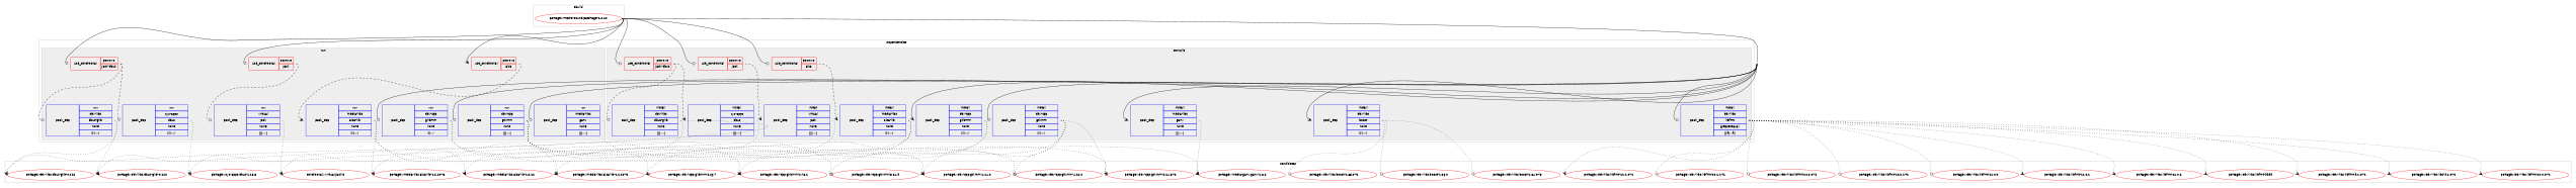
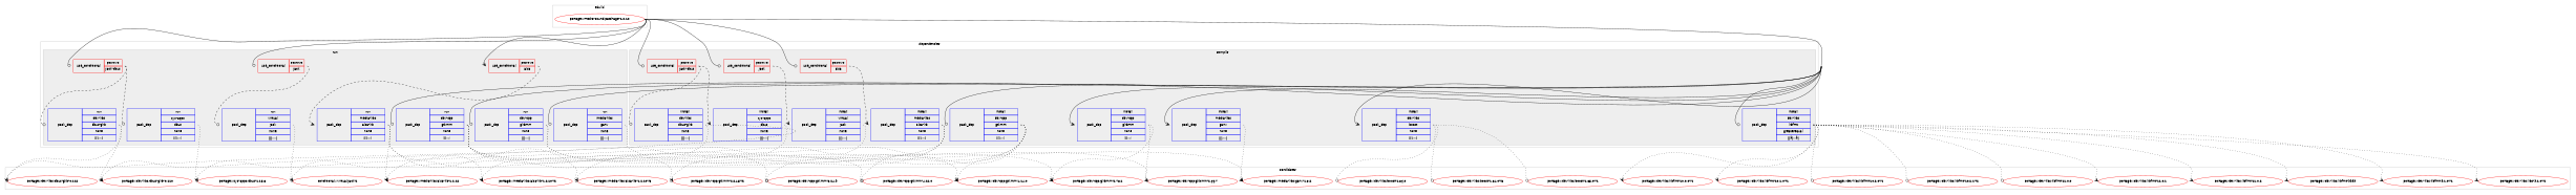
  digraph {
    compound=true
    concentrate=true
    fontname=Helvetica
    fontsize=10
    newrank=true
    rankdir=TB
    ranksep=1.5
    node [color=red fontname=Helvetica fontsize=10]
    edge [arrowhead=vee headport=w style=dotted tailport=e weight=100]
    n1 [label="portage://media-sound/patchage-1.0.10" width=4]
    n2 [color=blue label=<<TABLE BORDER="0" CELLBORDER="1" CELLSPACING="0" CELLPADDING="4" WIDTH="220"><TR><TD ROWSPAN="6" CELLPADDING="30">pack_dep</TD></TR><TR><TD WIDTH="110">install</TD></TR><TR><TD>media-libs</TD></TR><TR><TD>alsa-lib</TD></TR><TR><TD>none</TD></TR><TR><TD>[[],,,,]</TD></TR></TABLE>> shape=none]
    n3 [label=<<TABLE BORDER="0" CELLBORDER="1" CELLSPACING="0" CELLPADDING="4"><TR><TD ROWSPAN="3" CELLPADDING="10">use_conditional</TD></TR><TR><TD>positive</TD></TR><TR><TD>alsa</TD></TR></TABLE>> shape=none]
    n4 [color=blue label=<<TABLE BORDER="0" CELLBORDER="1" CELLSPACING="0" CELLPADDING="4" WIDTH="220"><TR><TD ROWSPAN="6" CELLPADDING="30">pack_dep</TD></TR><TR><TD WIDTH="110">install</TD></TR><TR><TD>virtual</TD></TR><TR><TD>jack</TD></TR><TR><TD>none</TD></TR><TR><TD>[[],,,,]</TD></TR></TABLE>> shape=none]
    n5 [label=<<TABLE BORDER="0" CELLBORDER="1" CELLSPACING="0" CELLPADDING="4"><TR><TD ROWSPAN="3" CELLPADDING="10">use_conditional</TD></TR><TR><TD>positive</TD></TR><TR><TD>jack</TD></TR></TABLE>> shape=none]
    n6 [color=blue label=<<TABLE BORDER="0" CELLBORDER="1" CELLSPACING="0" CELLPADDING="4" WIDTH="220"><TR><TD ROWSPAN="6" CELLPADDING="30">pack_dep</TD></TR><TR><TD WIDTH="110">install</TD></TR><TR><TD>dev-libs</TD></TR><TR><TD>dbus-glib</TD></TR><TR><TD>none</TD></TR><TR><TD>[[],,,,]</TD></TR></TABLE>> shape=none]
    n7 [color=blue label=<<TABLE BORDER="0" CELLBORDER="1" CELLSPACING="0" CELLPADDING="4" WIDTH="220"><TR><TD ROWSPAN="6" CELLPADDING="30">pack_dep</TD></TR><TR><TD WIDTH="110">install</TD></TR><TR><TD>sys-apps</TD></TR><TR><TD>dbus</TD></TR><TR><TD>none</TD></TR><TR><TD>[[],,,,]</TD></TR></TABLE>> shape=none]
    n8 [label=<<TABLE BORDER="0" CELLBORDER="1" CELLSPACING="0" CELLPADDING="4"><TR><TD ROWSPAN="3" CELLPADDING="10">use_conditional</TD></TR><TR><TD>positive</TD></TR><TR><TD>jack-dbus</TD></TR></TABLE>> shape=none]
    n9 [color=blue label=<<TABLE BORDER="0" CELLBORDER="1" CELLSPACING="0" CELLPADDING="4" WIDTH="220"><TR><TD ROWSPAN="6" CELLPADDING="30">pack_dep</TD></TR><TR><TD WIDTH="110">install</TD></TR><TR><TD>dev-cpp</TD></TR><TR><TD>glibmm</TD></TR><TR><TD>none</TD></TR><TR><TD>[[],,,,]</TD></TR></TABLE>> shape=none]
    n10 [color=blue label=<<TABLE BORDER="0" CELLBORDER="1" CELLSPACING="0" CELLPADDING="4" WIDTH="220"><TR><TD ROWSPAN="6" CELLPADDING="30">pack_dep</TD></TR><TR><TD WIDTH="110">install</TD></TR><TR><TD>dev-cpp</TD></TR><TR><TD>gtkmm</TD></TR><TR><TD>none</TD></TR><TR><TD>[[],,,,]</TD></TR></TABLE>> shape=none]
    n11 [color=blue label=<<TABLE BORDER="0" CELLBORDER="1" CELLSPACING="0" CELLPADDING="4" WIDTH="220"><TR><TD ROWSPAN="6" CELLPADDING="30">pack_dep</TD></TR><TR><TD WIDTH="110">install</TD></TR><TR><TD>dev-libs</TD></TR><TR><TD>boost</TD></TR><TR><TD>none</TD></TR><TR><TD>[[],,,,]</TD></TR></TABLE>> shape=none]
    n12 [color=blue label=<<TABLE BORDER="0" CELLBORDER="1" CELLSPACING="0" CELLPADDING="4" WIDTH="220"><TR><TD ROWSPAN="6" CELLPADDING="30">pack_dep</TD></TR><TR><TD WIDTH="110">install</TD></TR><TR><TD>dev-libs</TD></TR><TR><TD>libfmt</TD></TR><TR><TD>greaterequal</TD></TR><TR><TD>[[9],,,9]</TD></TR></TABLE>> shape=none]
    n13 [color=blue label=<<TABLE BORDER="0" CELLBORDER="1" CELLSPACING="0" CELLPADDING="4" WIDTH="220"><TR><TD ROWSPAN="6" CELLPADDING="30">pack_dep</TD></TR><TR><TD WIDTH="110">install</TD></TR><TR><TD>media-libs</TD></TR><TR><TD>ganv</TD></TR><TR><TD>none</TD></TR><TR><TD>[[],,,,]</TD></TR></TABLE>> shape=none]
    n14 [color=blue label=<<TABLE BORDER="0" CELLBORDER="1" CELLSPACING="0" CELLPADDING="4" WIDTH="220"><TR><TD ROWSPAN="6" CELLPADDING="30">pack_dep</TD></TR><TR><TD WIDTH="110">run</TD></TR><TR><TD>dev-cpp</TD></TR><TR><TD>glibmm</TD></TR><TR><TD>none</TD></TR><TR><TD>[[],,,,]</TD></TR></TABLE>> shape=none]
    n15 [color=blue label=<<TABLE BORDER="0" CELLBORDER="1" CELLSPACING="0" CELLPADDING="4" WIDTH="220"><TR><TD ROWSPAN="6" CELLPADDING="30">pack_dep</TD></TR><TR><TD WIDTH="110">run</TD></TR><TR><TD>media-libs</TD></TR><TR><TD>alsa-lib</TD></TR><TR><TD>none</TD></TR><TR><TD>[[],,,,]</TD></TR></TABLE>> shape=none]
    n16 [label=<<TABLE BORDER="0" CELLBORDER="1" CELLSPACING="0" CELLPADDING="4"><TR><TD ROWSPAN="3" CELLPADDING="10">use_conditional</TD></TR><TR><TD>positive</TD></TR><TR><TD>alsa</TD></TR></TABLE>> shape=none]
    n17 [color=blue label=<<TABLE BORDER="0" CELLBORDER="1" CELLSPACING="0" CELLPADDING="4" WIDTH="220"><TR><TD ROWSPAN="6" CELLPADDING="30">pack_dep</TD></TR><TR><TD WIDTH="110">run</TD></TR><TR><TD>virtual</TD></TR><TR><TD>jack</TD></TR><TR><TD>none</TD></TR><TR><TD>[[],,,,]</TD></TR></TABLE>> shape=none]
    n18 [label=<<TABLE BORDER="0" CELLBORDER="1" CELLSPACING="0" CELLPADDING="4"><TR><TD ROWSPAN="3" CELLPADDING="10">use_conditional</TD></TR><TR><TD>positive</TD></TR><TR><TD>jack</TD></TR></TABLE>> shape=none]
    n19 [color=blue label=<<TABLE BORDER="0" CELLBORDER="1" CELLSPACING="0" CELLPADDING="4" WIDTH="220"><TR><TD ROWSPAN="6" CELLPADDING="30">pack_dep</TD></TR><TR><TD WIDTH="110">run</TD></TR><TR><TD>media-libs</TD></TR><TR><TD>ganv</TD></TR><TR><TD>none</TD></TR><TR><TD>[[],,,,]</TD></TR></TABLE>> shape=none]
    n20 [color=blue label=<<TABLE BORDER="0" CELLBORDER="1" CELLSPACING="0" CELLPADDING="4" WIDTH="220"><TR><TD ROWSPAN="6" CELLPADDING="30">pack_dep</TD></TR><TR><TD WIDTH="110">run</TD></TR><TR><TD>dev-libs</TD></TR><TR><TD>dbus-glib</TD></TR><TR><TD>none</TD></TR><TR><TD>[[],,,,]</TD></TR></TABLE>> shape=none]
    n21 [color=blue label=<<TABLE BORDER="0" CELLBORDER="1" CELLSPACING="0" CELLPADDING="4" WIDTH="220"><TR><TD ROWSPAN="6" CELLPADDING="30">pack_dep</TD></TR><TR><TD WIDTH="110">run</TD></TR><TR><TD>sys-apps</TD></TR><TR><TD>dbus</TD></TR><TR><TD>none</TD></TR><TR><TD>[[],,,,]</TD></TR></TABLE>> shape=none]
    n22 [label=<<TABLE BORDER="0" CELLBORDER="1" CELLSPACING="0" CELLPADDING="4"><TR><TD ROWSPAN="3" CELLPADDING="10">use_conditional</TD></TR><TR><TD>positive</TD></TR><TR><TD>jack-dbus</TD></TR></TABLE>> shape=none]
    n23 [color=blue label=<<TABLE BORDER="0" CELLBORDER="1" CELLSPACING="0" CELLPADDING="4" WIDTH="220"><TR><TD ROWSPAN="6" CELLPADDING="30">pack_dep</TD></TR><TR><TD WIDTH="110">run</TD></TR><TR><TD>dev-cpp</TD></TR><TR><TD>gtkmm</TD></TR><TR><TD>none</TD></TR><TR><TD>[[],,,,]</TD></TR></TABLE>> shape=none]
    n24 [label="portage://media-libs/alsa-lib-1.2.12" width=4]
    n25 [label="portage://media-libs/alsa-lib-1.2.10-r3" width=4]
    n26 [label="portage://media-libs/alsa-lib-1.2.10-r2" width=4]
    n27 [label="conditional://virtual/jack-2" width=4]
    n28 [label="portage://dev-libs/dbus-glib-0.112" width=4]
    n29 [label="portage://dev-libs/dbus-glib-0.110" width=4]
    n30 [label="portage://sys-apps/dbus-1.15.8" width=4]
    n31 [label="portage://dev-cpp/glibmm-2.78.1" width=4]
    n32 [label="portage://dev-cpp/glibmm-2.66.7" width=4]
    n33 [label="portage://dev-cpp/gtkmm-4.14.0" width=4]
    n34 [label="portage://dev-cpp/gtkmm-4.12.0" width=4]
    n35 [label="portage://dev-cpp/gtkmm-3.24.9" width=4]
    n36 [label="portage://dev-cpp/gtkmm-2.24.5-r2" width=4]
    n37 [label="portage://dev-libs/boost-1.86.0" width=4]
    n38 [label="portage://dev-libs/boost-1.85.0-r1" width=4]
    n39 [label="portage://dev-libs/boost-1.84.0-r3" width=4]
    n40 [label="portage://dev-libs/libfmt-9999" width=4]
    n41 [label="portage://dev-libs/libfmt-11.0.2" width=4]
    n42 [label="portage://dev-libs/libfmt-11.0.1" width=4]
    n43 [label="portage://dev-libs/libfmt-11.0.0" width=4]
    n44 [label="portage://dev-libs/libfmt-10.2.1-r2" width=4]
    n45 [label="portage://dev-libs/libfmt-10.2.0-r1" width=4]
-   n46 [label="portage://dev-libs/libfmt-10.1.1-r1" width=4]
    n47 [label="portage://dev-libs/libfmt-10.1.0-r1" width=4]
    n48 [label="portage://dev-libs/libfmt-10.0.0-r1" width=4]
    n49 [label="portage://dev-libs/libs-9.1.0-r2" width=4]
    n50 [label="portage://dev-libs/libfmt-9.1.0-r1" width=4]
-   n51 [label="portage://media-ganv/ganv-1.8.2" width=4]
+   n51 [label="portage://media-libs/ganv-1.8.2" width=4]
    subgraph cluster_1 {
      color=gray
      label=<<i>ebuild</i>>
      n1
    }
    subgraph cluster_2 {
      color=gray
      label=<<i>dependencies</i>>
      subgraph cluster_3 {
        color=gray
        fillcolor="#eeeeee"
        label=<<i>compile</i>>
        style=filled
        subgraph sub_4 {
          color=gray
          fillcolor="#eeeeee"
          label=<<i>compile</i>>
          style=filled
          n3
          subgraph sub_5 {
            color=gray
            fillcolor="#eeeeee"
            label=<<i>compile</i>>
            style=filled
            n2
          }
        }
        subgraph sub_6 {
          color=gray
          fillcolor="#eeeeee"
          label=<<i>compile</i>>
          style=filled
          n5
          subgraph sub_7 {
            color=gray
            fillcolor="#eeeeee"
            label=<<i>compile</i>>
            style=filled
            n4
          }
        }
        subgraph sub_8 {
          color=gray
          fillcolor="#eeeeee"
          label=<<i>compile</i>>
          style=filled
          n8
          subgraph sub_9 {
            color=gray
            fillcolor="#eeeeee"
            label=<<i>compile</i>>
            style=filled
            n6
          }
          subgraph sub_10 {
            color=gray
            fillcolor="#eeeeee"
            label=<<i>compile</i>>
            style=filled
            n7
          }
        }
        subgraph sub_11 {
          color=gray
          fillcolor="#eeeeee"
          label=<<i>compile</i>>
          style=filled
          n9
        }
        subgraph sub_12 {
          color=gray
          fillcolor="#eeeeee"
          label=<<i>compile</i>>
          style=filled
          n10
        }
        subgraph sub_13 {
          color=gray
          fillcolor="#eeeeee"
          label=<<i>compile</i>>
          style=filled
          n11
        }
        subgraph sub_14 {
          color=gray
          fillcolor="#eeeeee"
          label=<<i>compile</i>>
          style=filled
          n12
        }
        subgraph sub_15 {
          color=gray
          fillcolor="#eeeeee"
          label=<<i>compile</i>>
          style=filled
          n13
        }
      }
      subgraph cluster_16 {
        color=gray
        fillcolor="#eeeeee"
        label=<<i>compile and run</i>>
        style=filled
      }
      subgraph cluster_17 {
        color=gray
        fillcolor="#eeeeee"
        label=<<i>run</i>>
        style=filled
        subgraph sub_18 {
          color=gray
          fillcolor="#eeeeee"
          label=<<i>run</i>>
          style=filled
          n14
        }
        subgraph sub_19 {
          color=gray
          fillcolor="#eeeeee"
          label=<<i>run</i>>
          style=filled
          n16
          subgraph sub_20 {
            color=gray
            fillcolor="#eeeeee"
            label=<<i>run</i>>
            style=filled
            n15
          }
        }
        subgraph sub_21 {
          color=gray
          fillcolor="#eeeeee"
          label=<<i>run</i>>
          style=filled
          n18
          subgraph sub_22 {
            color=gray
            fillcolor="#eeeeee"
            label=<<i>run</i>>
            style=filled
            n17
          }
        }
        subgraph sub_23 {
          color=gray
          fillcolor="#eeeeee"
          label=<<i>run</i>>
          style=filled
          n19
        }
        subgraph sub_24 {
          color=gray
          fillcolor="#eeeeee"
          label=<<i>run</i>>
          style=filled
          n22
          subgraph sub_25 {
            color=gray
            fillcolor="#eeeeee"
            label=<<i>run</i>>
            style=filled
            n20
          }
          subgraph sub_26 {
            color=gray
            fillcolor="#eeeeee"
            label=<<i>run</i>>
            style=filled
            n21
          }
        }
        subgraph sub_27 {
          color=gray
          fillcolor="#eeeeee"
          label=<<i>run</i>>
          style=filled
          n23
        }
      }
    }
    subgraph cluster_28 {
      color=gray
      label=<<i>candidates</i>>
      rank=same
      subgraph sub_29 {
        color=black
        label=<<i>candidates</i>>
        nodesep=1
        rank=same
        n24
        n25
        n26
      }
      subgraph sub_30 {
        color=black
        label=<<i>candidates</i>>
        nodesep=1
        rank=same
        n27
      }
      subgraph sub_31 {
        color=black
        label=<<i>candidates</i>>
        nodesep=1
        rank=same
        n28
        n29
      }
      subgraph sub_32 {
        color=black
        label=<<i>candidates</i>>
        nodesep=1
        rank=same
        n30
      }
      subgraph sub_33 {
        color=black
        label=<<i>candidates</i>>
        nodesep=1
        rank=same
        n31
        n32
      }
      subgraph sub_34 {
        color=black
        label=<<i>candidates</i>>
        nodesep=1
        rank=same
        n33
        n34
        n35
        n36
      }
      subgraph sub_35 {
        color=black
        label=<<i>candidates</i>>
        nodesep=1
        rank=same
        n37
        n38
        n39
      }
      subgraph sub_36 {
        color=black
        label=<<i>candidates</i>>
        nodesep=1
        rank=same
        n40
        n41
        n42
        n43
        n44
        n45
-       n46
        n47
        n48
        n49
        n50
      }
      subgraph sub_37 {
        color=black
        label=<<i>candidates</i>>
        nodesep=1
        rank=same
        n27
      }
      subgraph sub_38 {
        color=black
        label=<<i>candidates</i>>
        nodesep=1
        rank=same
        n51
      }
      subgraph sub_39 {
        color=black
        label=<<i>candidates</i>>
        nodesep=1
        rank=same
        n24
        n25
        n26
      }
      subgraph sub_40 {
        color=black
        label=<<i>candidates</i>>
        nodesep=1
        rank=same
        n28
        n29
      }
      subgraph sub_41 {
        color=black
        label=<<i>candidates</i>>
        nodesep=1
        rank=same
        n30
      }
      subgraph sub_42 {
        color=black
        label=<<i>candidates</i>>
        nodesep=1
        rank=same
        n31
        n32
      }
      subgraph sub_43 {
        color=black
        label=<<i>candidates</i>>
        nodesep=1
        rank=same
        n33
        n34
        n35
        n36
      }
      subgraph sub_44 {
        color=black
        label=<<i>candidates</i>>
        nodesep=1
        rank=same
        n51
      }
    }
    n1 -> n3 [arrowhead=odot style=solid weight=20]
    n1 -> n5 [arrowhead=odot style=solid weight=20]
    n1 -> n8 [arrowhead=odot style=solid weight=20]
    n1 -> n9 [style=solid weight=20]
    n1 -> n10 [arrowhead=odot style=solid weight=20]
    n1 -> n11 [style=solid weight=20]
    n1 -> n12 [arrowhead=odot style=solid weight=20]
    n1 -> n13 [style=solid weight=20]
    n1 -> n14 [arrowhead=odot style=solid weight=20]
    n1 -> n16 [style=solid weight=20]
    n1 -> n18 [arrowhead=odot style=solid weight=20]
    n1 -> n19 [arrowhead=odot style=solid weight=20]
    n1 -> n22 [arrowhead=odot style=solid weight=20]
    n1 -> n23 [arrowhead=odot style=solid weight=20]
    n2 -> n24
    n2 -> n25
    n2 -> n26
    n3 -> n2 [style=dashed weight=20]
    n4 -> n27
    n5 -> n4 [style=dashed weight=20]
    n6 -> n28
    n6 -> n29
    n7 -> n30
    n8 -> n6 [arrowhead=odot style=dashed weight=20]
    n8 -> n7 [style=dashed weight=20]
    n9 -> n31
    n9 -> n32 [arrowhead=odot]
    n10 -> n33
    n10 -> n34 [arrowhead=odot]
    n10 -> n35 [arrowhead=odot]
    n10 -> n36
    n11 -> n37 [arrowhead=odot]
    n11 -> n38 [arrowhead=odot]
    n11 -> n39 [arrowhead=odot]
    n12 -> n40
    n12 -> n41
    n12 -> n42
    n12 -> n43 [arrowhead=odot]
    n12 -> n44 [arrowhead=odot]
    n12 -> n45 [arrowhead=odot]
-   n12 -> n46 [arrowhead=odot]
    n12 -> n47
    n12 -> n48
    n12 -> n49
    n12 -> n50
    n13 -> n51
    n14 -> n31
    n14 -> n32
    n15 -> n24
    n15 -> n25 [arrowhead=odot]
    n15 -> n26
    n16 -> n15 [style=dashed weight=20]
    n17 -> n27 [arrowhead=odot]
    n18 -> n17 [arrowhead=odot style=dashed weight=20]
    n19 -> n51
    n20 -> n28 [arrowhead=odot]
    n20 -> n29
    n21 -> n30 [arrowhead=odot]
    n22 -> n20 [arrowhead=odot style=dashed weight=20]
    n22 -> n21 [arrowhead=odot style=dashed weight=20]
    n23 -> n33
    n23 -> n34 [arrowhead=odot]
    n23 -> n35 [arrowhead=odot]
    n23 -> n36 [arrowhead=odot]
  }
